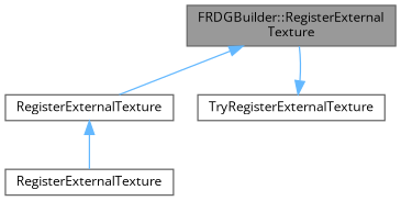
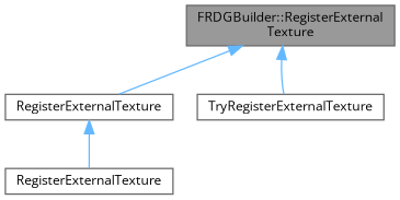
  digraph {
    rankdir=TB
    fontname="Open Sans"
    node [color=grey40 fillcolor=white fontname="Open Sans" fontsize=10 shape=box style=filled]
    edge [color=steelblue1 dir=back fontname="Open Sans" fontsize=10 labelfontname=Helvetica labelfontsize=10 style=solid]
    n1 [color=gray40 fillcolor=grey60 fontcolor=black height=0.2 label="FRDGBuilder::RegisterExternal\lTexture" width=0.4]
    n2 [height=0.2 label=RegisterExternalTexture width=0.4]
    n3 [height=0.2 label=TryRegisterExternalTexture width=0.4]
    n4 [height=0.2 label=RegisterExternalTexture width=0.4]
    n1 -> n2
-   n3 -> n1
+   n1 -> n3
    n2 -> n4
  }
